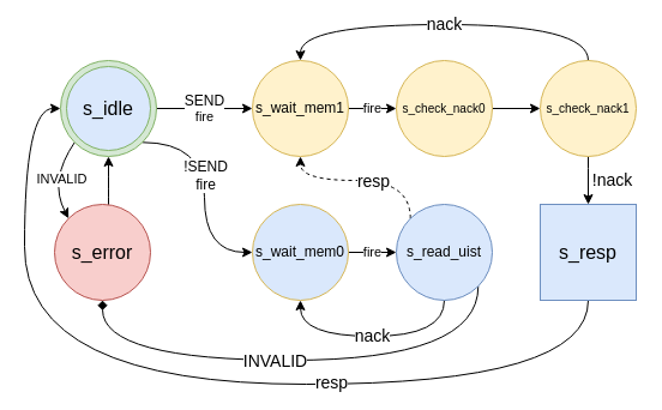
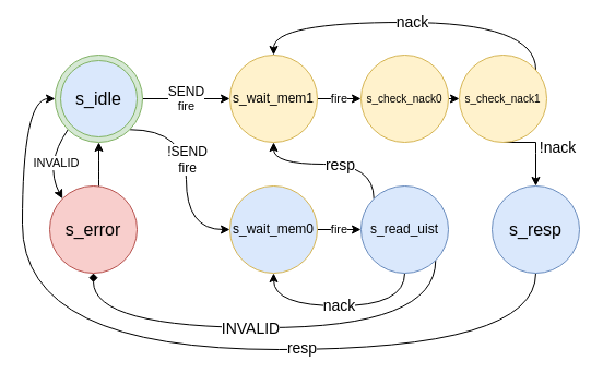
  <mxCell id="0" />
  <mxCell id="1" parent="0" />
  <mxCell id="2" style="orthogonalLoop=1;jettySize=auto;html=1;exitX=0;exitY=1;exitDx=0;exitDy=0;entryX=0;entryY=0;entryDx=0;entryDy=0;curved=1;" edge="1" parent="1" source="7" target="14"><mxGeometry relative="1" as="geometry"><Array as="points"><mxPoint x="40" y="150" /></Array></mxGeometry></mxCell>
  <mxCell id="3" value="INVALID" style="edgeLabel;html=1;align=center;verticalAlign=middle;resizable=0;points=[];" vertex="1" connectable="0" parent="2"><mxGeometry x="-0.177" y="8" relative="1" as="geometry"><mxPoint as="offset" /></mxGeometry></mxCell>
  <mxCell id="4" style="edgeStyle=orthogonalEdgeStyle;orthogonalLoop=1;jettySize=auto;html=1;exitX=1;exitY=1;exitDx=0;exitDy=0;entryX=0;entryY=0.5;entryDx=0;entryDy=0;curved=1;" edge="1" parent="1" source="7" target="12"><mxGeometry relative="1" as="geometry" /></mxCell>
  <mxCell id="5" value="&lt;font style=&quot;font-size: 12px;&quot;&gt;!SEND&lt;br&gt;fire&lt;br&gt;&lt;/font&gt;" style="edgeLabel;html=1;align=center;verticalAlign=middle;resizable=0;points=[];" vertex="1" connectable="0" parent="4"><mxGeometry x="-0.14" relative="1" as="geometry"><mxPoint as="offset" /></mxGeometry></mxCell>
  <mxCell id="6" value="&lt;font style=&quot;&quot;&gt;&lt;span style=&quot;font-size: 12px;&quot;&gt;SEND&lt;br&gt;&lt;/span&gt;fire&lt;br&gt;&lt;/font&gt;" style="edgeStyle=orthogonalEdgeStyle;rounded=0;orthogonalLoop=1;jettySize=auto;html=1;entryX=0;entryY=0.5;entryDx=0;entryDy=0;" edge="1" parent="1"><mxGeometry relative="1" as="geometry"><mxPoint x="130" y="90" as="sourcePoint" /><mxPoint x="210" y="90" as="targetPoint" /><Array as="points"><mxPoint x="180" y="90" /><mxPoint x="180" y="90" /></Array></mxGeometry></mxCell>
  <mxCell id="7" value="" style="ellipse;whiteSpace=wrap;html=1;aspect=fixed;fillColor=#d5e8d4;strokeColor=#82b366;" vertex="1" parent="1"><mxGeometry x="50" y="50" width="80" height="80" as="geometry" /></mxCell>
  <mxCell id="8" value="&lt;font style=&quot;font-size: 16px;&quot;&gt;s_idle&lt;/font&gt;" style="ellipse;whiteSpace=wrap;html=1;aspect=fixed;fillColor=#dae8fc;strokeColor=#82b366;" vertex="1" parent="1"><mxGeometry x="55" y="55" width="70" height="70" as="geometry" /></mxCell>
  <mxCell id="9" value="fire" style="edgeStyle=orthogonalEdgeStyle;rounded=0;orthogonalLoop=1;jettySize=auto;html=1;exitX=1;exitY=0.5;exitDx=0;exitDy=0;entryX=0;entryY=0.5;entryDx=0;entryDy=0;" edge="1" parent="1" source="10" target="16"><mxGeometry relative="1" as="geometry" /></mxCell>
  <mxCell id="10" value="s_wait_mem1" style="ellipse;whiteSpace=wrap;html=1;aspect=fixed;fillColor=#fff2cc;strokeColor=#d6b656;" vertex="1" parent="1"><mxGeometry x="210" y="50" width="80" height="80" as="geometry" /></mxCell>
  <mxCell id="11" value="fire" style="edgeStyle=orthogonalEdgeStyle;rounded=0;orthogonalLoop=1;jettySize=auto;html=1;entryX=0;entryY=0.5;entryDx=0;entryDy=0;" edge="1" parent="1" source="12" target="25"><mxGeometry relative="1" as="geometry" /></mxCell>
  <mxCell id="12" value="s_wait_mem0" style="ellipse;whiteSpace=wrap;html=1;aspect=fixed;fillColor=#dae8fc;strokeColor=#d6b656;" vertex="1" parent="1"><mxGeometry x="210" y="170" width="80" height="80" as="geometry" /></mxCell>
  <mxCell id="13" style="edgeStyle=orthogonalEdgeStyle;orthogonalLoop=1;jettySize=auto;html=1;entryX=0.5;entryY=1;entryDx=0;entryDy=0;curved=1;" edge="1" parent="1" source="14" target="7"><mxGeometry relative="1" as="geometry"><Array as="points"><mxPoint x="90" y="160" /><mxPoint x="90" y="160" /></Array></mxGeometry></mxCell>
  <mxCell id="14" value="&lt;font style=&quot;font-size: 16px;&quot;&gt;s_error&lt;/font&gt;" style="ellipse;whiteSpace=wrap;html=1;aspect=fixed;fillColor=#f8cecc;strokeColor=#b85450;" vertex="1" parent="1"><mxGeometry x="45" y="170" width="80" height="80" as="geometry" /></mxCell>
  <mxCell id="15" style="edgeStyle=orthogonalEdgeStyle;rounded=0;orthogonalLoop=1;jettySize=auto;html=1;exitX=1;exitY=0.5;exitDx=0;exitDy=0;entryX=0;entryY=0.5;entryDx=0;entryDy=0;" edge="1" parent="1" source="16" target="19"><mxGeometry relative="1" as="geometry" /></mxCell>
  <mxCell id="16" value="&lt;font style=&quot;font-size: 10px;&quot;&gt;s_check_nack0&lt;/font&gt;" style="ellipse;whiteSpace=wrap;html=1;aspect=fixed;fillColor=#fff2cc;strokeColor=#d6b656;" vertex="1" parent="1"><mxGeometry x="330" y="50" width="80" height="80" as="geometry" /></mxCell>
  <mxCell id="17" value="&lt;font style=&quot;font-size: 14px;&quot;&gt;nack&lt;/font&gt;" style="edgeStyle=orthogonalEdgeStyle;orthogonalLoop=1;jettySize=auto;html=1;entryX=0.5;entryY=0;entryDx=0;entryDy=0;curved=1;" edge="1" parent="1" source="19" target="10"><mxGeometry relative="1" as="geometry"><Array as="points"><mxPoint x="490" y="20" /><mxPoint x="250" y="20" /></Array></mxGeometry></mxCell>
  <mxCell id="18" value="&lt;font style=&quot;font-size: 14px;&quot;&gt;!nack&lt;/font&gt;" style="edgeStyle=orthogonalEdgeStyle;rounded=0;orthogonalLoop=1;jettySize=auto;html=1;exitX=0.5;exitY=1;exitDx=0;exitDy=0;entryX=0.5;entryY=0;entryDx=0;entryDy=0;" edge="1" parent="1" source="19" target="28"><mxGeometry y="20" relative="1" as="geometry"><Array as="points"><mxPoint x="490" y="140" /><mxPoint x="490" y="140" /></Array><mxPoint as="offset" /></mxGeometry></mxCell>
- <mxCell id="19" value="&lt;font style=&quot;font-size: 10px;&quot;&gt;s_check_nack1&lt;/font&gt;" style="ellipse;whiteSpace=wrap;html=1;aspect=fixed;fillColor=#fff2cc;strokeColor=#d6b656;" vertex="1" parent="1"><mxGeometry x="450" y="50" width="80" height="80" as="geometry" /></mxCell>
- <mxCell id="20" style="edgeStyle=orthogonalEdgeStyle;orthogonalLoop=1;jettySize=auto;html=1;exitX=0;exitY=0;exitDx=0;exitDy=0;entryX=0.5;entryY=1;entryDx=0;entryDy=0;curved=1;dashed=1;" edge="1" parent="1" source="25" target="10"><mxGeometry relative="1" as="geometry"><Array as="points"><mxPoint x="342" y="150" /><mxPoint x="250" y="150" /></Array></mxGeometry></mxCell>
+ <mxCell id="19" value="&lt;font style=&quot;font-size: 10px;&quot;&gt;s_check_nack1&lt;/font&gt;" style="ellipse;whiteSpace=wrap;html=1;aspect=fixed;fillColor=#fff2cc;strokeColor=#d6b656;" vertex="1" parent="1"><mxGeometry x="420" y="50" width="80" height="80" as="geometry" /></mxCell>
+ <mxCell id="20" style="edgeStyle=orthogonalEdgeStyle;orthogonalLoop=1;jettySize=auto;html=1;exitX=0;exitY=0;exitDx=0;exitDy=0;entryX=0.5;entryY=1;entryDx=0;entryDy=0;curved=1;" edge="1" parent="1" source="25" target="10"><mxGeometry relative="1" as="geometry"><Array as="points"><mxPoint x="342" y="150" /><mxPoint x="250" y="150" /></Array></mxGeometry></mxCell>
  <mxCell id="21" value="&lt;font style=&quot;font-size: 14px;&quot;&gt;resp&lt;/font&gt;" style="edgeLabel;html=1;align=center;verticalAlign=middle;resizable=0;points=[];" vertex="1" connectable="0" parent="20"><mxGeometry x="-0.125" y="-12" relative="1" as="geometry"><mxPoint y="12" as="offset" /></mxGeometry></mxCell>
  <mxCell id="22" value="&lt;font style=&quot;font-size: 14px;&quot;&gt;nack&lt;/font&gt;" style="edgeStyle=orthogonalEdgeStyle;orthogonalLoop=1;jettySize=auto;html=1;entryX=0.5;entryY=1;entryDx=0;entryDy=0;curved=1;" edge="1" parent="1" source="25" target="12"><mxGeometry relative="1" as="geometry"><Array as="points"><mxPoint x="370" y="280" /><mxPoint x="250" y="280" /></Array></mxGeometry></mxCell>
  <mxCell id="23" style="edgeStyle=orthogonalEdgeStyle;orthogonalLoop=1;jettySize=auto;html=1;exitX=1;exitY=1;exitDx=0;exitDy=0;entryX=0.5;entryY=1;entryDx=0;entryDy=0;curved=1;endArrow=diamond;" edge="1" parent="1" source="25" target="14"><mxGeometry relative="1" as="geometry"><Array as="points"><mxPoint x="398" y="300" /><mxPoint x="85" y="300" /></Array></mxGeometry></mxCell>
  <mxCell id="24" value="&lt;font style=&quot;font-size: 14px;&quot;&gt;INVALID&lt;/font&gt;" style="edgeLabel;html=1;align=center;verticalAlign=middle;resizable=0;points=[];" vertex="1" connectable="0" parent="23"><mxGeometry x="0.092" y="4" relative="1" as="geometry"><mxPoint y="-4" as="offset" /></mxGeometry></mxCell>
  <mxCell id="25" value="s_read_uist" style="ellipse;whiteSpace=wrap;html=1;aspect=fixed;fillColor=#dae8fc;strokeColor=#6c8ebf;" vertex="1" parent="1"><mxGeometry x="330" y="170" width="80" height="80" as="geometry" /></mxCell>
  <mxCell id="26" style="edgeStyle=orthogonalEdgeStyle;orthogonalLoop=1;jettySize=auto;html=1;exitX=0.5;exitY=1;exitDx=0;exitDy=0;curved=1;" edge="1" parent="1" source="28"><mxGeometry relative="1" as="geometry"><mxPoint x="50" y="90" as="targetPoint" /><Array as="points"><mxPoint x="490" y="320" /><mxPoint x="20" y="320" /><mxPoint x="20" y="90" /></Array></mxGeometry></mxCell>
  <mxCell id="27" value="&lt;font style=&quot;font-size: 14px;&quot;&gt;resp&lt;/font&gt;" style="edgeLabel;html=1;align=center;verticalAlign=middle;resizable=0;points=[];" vertex="1" connectable="0" parent="26"><mxGeometry x="-0.287" y="-2" relative="1" as="geometry"><mxPoint as="offset" /></mxGeometry></mxCell>
- <mxCell id="28" value="&lt;font style=&quot;font-size: 16px;&quot;&gt;s_resp&lt;/font&gt;" style="whiteSpace=wrap;html=1;aspect=fixed;fillColor=#dae8fc;strokeColor=#6c8ebf;rounded=0;" vertex="1" parent="1"><mxGeometry x="450" y="170" width="80" height="80" as="geometry" /></mxCell>
+ <mxCell id="28" value="&lt;font style=&quot;font-size: 16px;&quot;&gt;s_resp&lt;/font&gt;" style="ellipse;whiteSpace=wrap;html=1;aspect=fixed;fillColor=#dae8fc;strokeColor=#6c8ebf;" vertex="1" parent="1"><mxGeometry x="450" y="170" width="80" height="80" as="geometry" /></mxCell>
